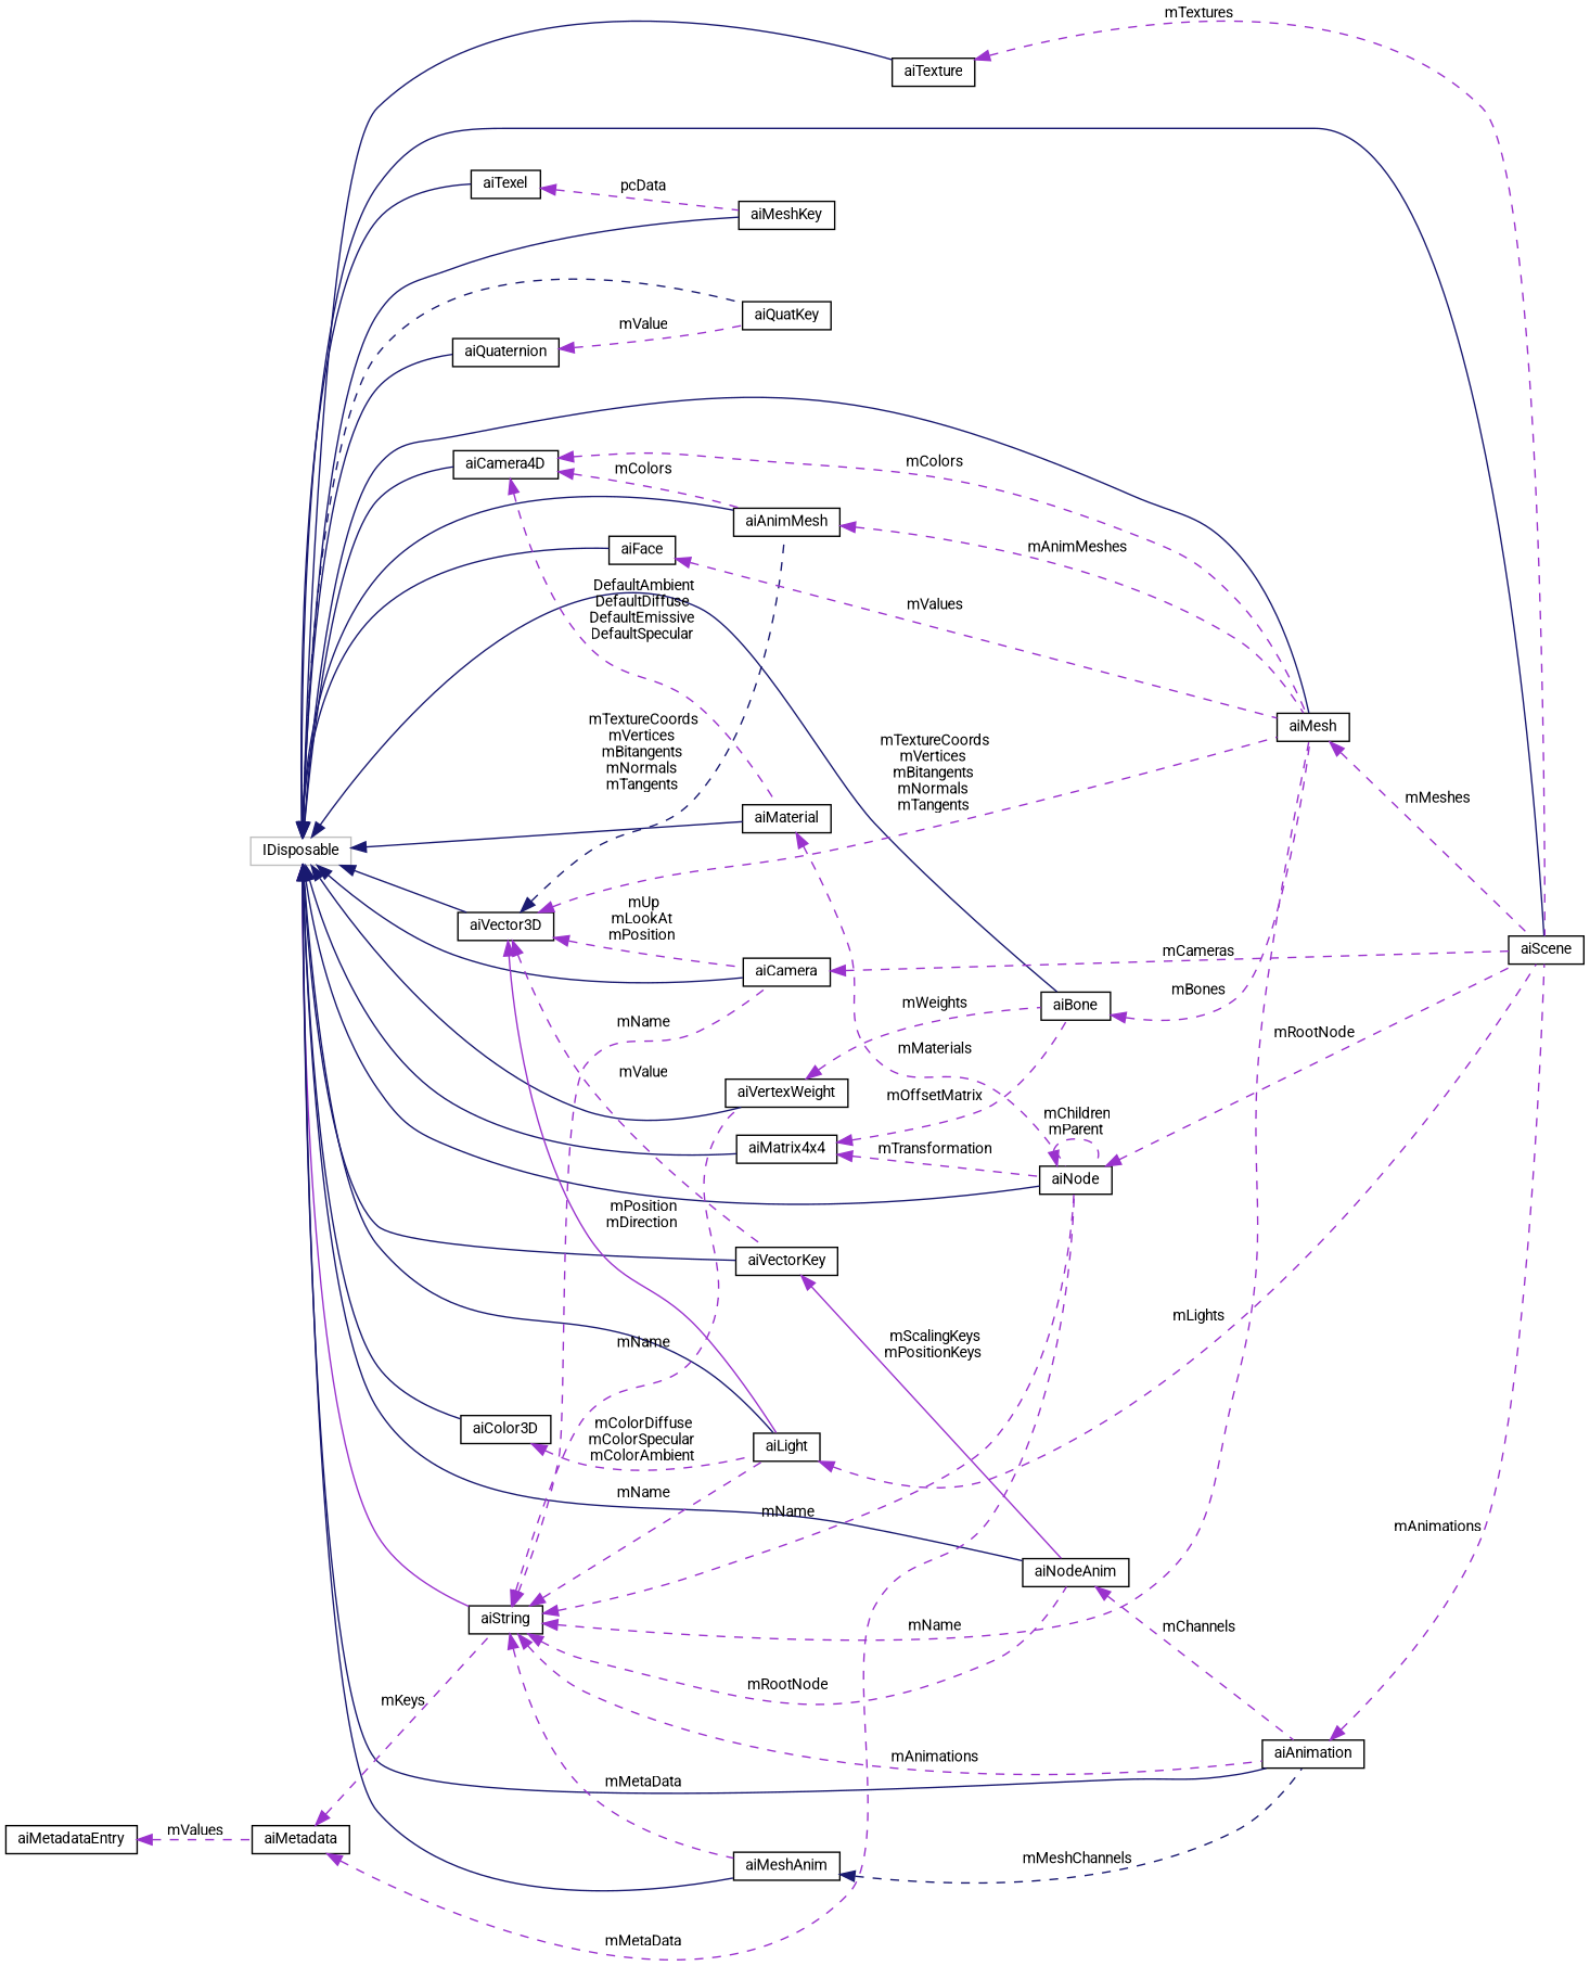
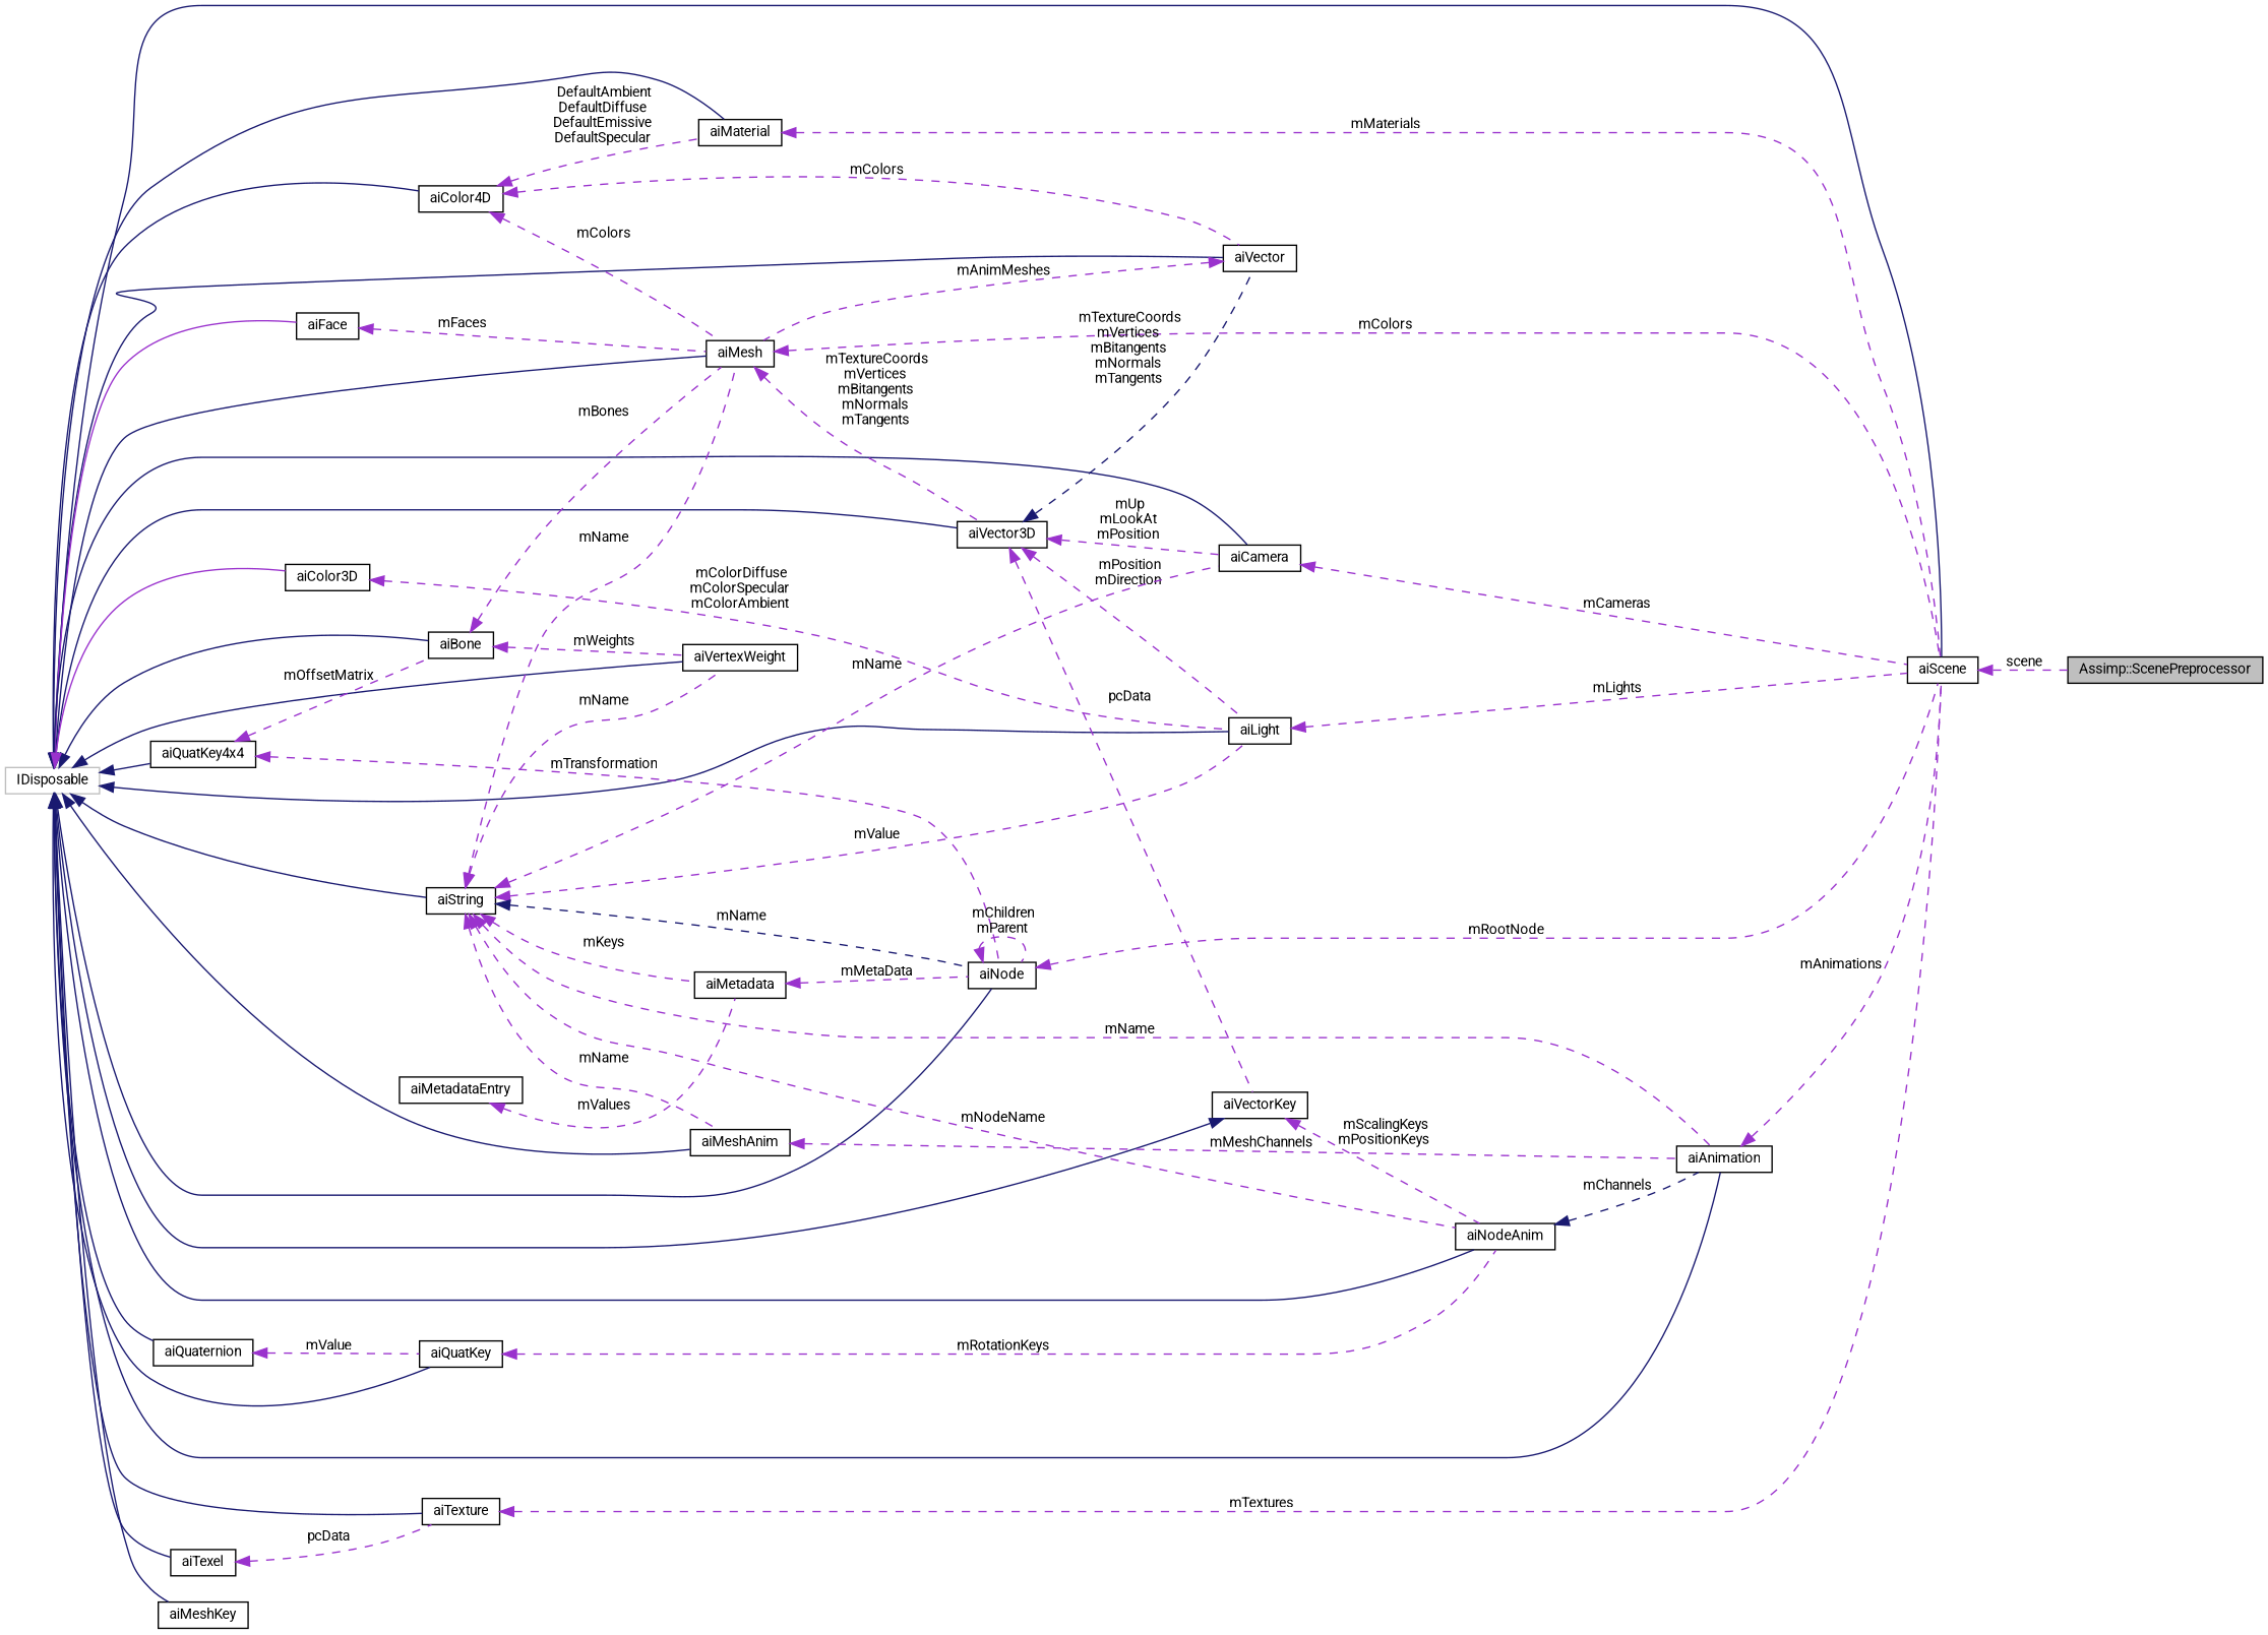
  digraph {
    fontname=Roboto
    rankdir=LR
    node [color=black fillcolor=white fontname=Roboto fontsize=10 shape=record style=filled]
    edge [color=darkorchid3 dir=back fontname=Roboto fontsize=10 labelfontname=Helvetica labelfontsize=10 style=dashed]
+   n1 [fillcolor=grey75 fontcolor=black height=0.2 label="Assimp::ScenePreprocessor" width=0.4]
    n2 [height=0.2 label=aiScene width=0.4]
    n3 [color=grey75 height=0.2 label=IDisposable width=0.4]
    n4 [height=0.2 label=aiMaterial width=0.4]
-   n5 [height=0.2 label=aiCamera4D width=0.4]
+   n5 [height=0.2 label=aiColor4D width=0.4]
    n6 [height=0.2 label=aiMesh width=0.4]
-   n7 [height=0.2 label=aiAnimMesh width=0.4]
+   n7 [height=0.2 label=aiVector width=0.4]
    n8 [height=0.2 label=aiVector3D width=0.4]
    n9 [height=0.2 label=aiFace width=0.4]
    n10 [height=0.2 label=aiString width=0.4]
    n11 [height=0.2 label=aiBone width=0.4]
    n12 [height=0.2 label=aiVertexWeight width=0.4]
-   n13 [height=0.2 label=aiMatrix4x4 width=0.4]
+   n13 [height=0.2 label=aiQuatKey4x4 width=0.4]
    n14 [height=0.2 label=aiCamera width=0.4]
    n15 [height=0.2 label=aiLight width=0.4]
    n16 [height=0.2 label=aiColor3D width=0.4]
    n17 [height=0.2 label=aiAnimation width=0.4]
    n18 [height=0.2 label=aiNodeAnim width=0.4]
    n19 [height=0.2 label=aiQuatKey width=0.4]
    n20 [height=0.2 label=aiQuaternion width=0.4]
    n21 [height=0.2 label=aiVectorKey width=0.4]
    n22 [height=0.2 label=aiMeshAnim width=0.4]
    n23 [height=0.2 label=aiMeshKey width=0.4]
    n24 [height=0.2 label=aiNode width=0.4]
    n25 [height=0.2 label=aiTexture width=0.4]
    n26 [height=0.2 label=aiTexel width=0.4]
    n27 [height=0.2 label=aiMetadata width=0.4]
    n28 [height=0.2 label=aiMetadataEntry width=0.4]
+   n2 -> n1 [label=" scene"]
    n3 -> n2 [color=midnightblue style=solid]
    n3 -> n4 [color=midnightblue style=solid]
    n3 -> n5 [color=midnightblue style=solid]
    n3 -> n6 [color=midnightblue style=solid]
    n3 -> n7 [color=midnightblue style=solid]
    n3 -> n8 [color=midnightblue style=solid]
-   n3 -> n9 [color=midnightblue style=solid]
-   n3 -> n10 [style=solid]
+   n3 -> n9 [style=solid]
+   n3 -> n10 [color=midnightblue style=solid]
    n3 -> n11 [color=midnightblue style=solid]
    n3 -> n12 [color=midnightblue style=solid]
    n3 -> n13 [color=midnightblue style=solid]
    n3 -> n14 [color=midnightblue style=solid]
    n3 -> n15 [color=midnightblue style=solid]
-   n3 -> n16 [color=midnightblue style=solid]
+   n3 -> n16 [style=solid]
    n3 -> n17 [color=midnightblue style=solid]
    n3 -> n18 [color=midnightblue style=solid]
-   n3 -> n19 [color=midnightblue]
+   n3 -> n19 [color=midnightblue style=solid]
    n3 -> n20 [color=midnightblue style=solid]
-   n3 -> n21 [color=midnightblue style=solid]
+   n21 -> n3 [color=midnightblue style=solid]
    n3 -> n22 [color=midnightblue style=solid]
    n3 -> n23 [color=midnightblue style=solid]
    n3 -> n24 [color=midnightblue style=solid]
    n3 -> n25 [color=midnightblue style=solid]
    n3 -> n26 [color=midnightblue style=solid]
-   n4 -> n24 [label=" mMaterials"]
+   n4 -> n2 [label=" mMaterials"]
    n5 -> n4 [label=" DefaultAmbient\nDefaultDiffuse\nDefaultEmissive\nDefaultSpecular"]
    n5 -> n6 [label=" mColors"]
    n5 -> n7 [label=" mColors"]
-   n6 -> n2 [label=" mMeshes"]
+   n6 -> n2 [label=" mColors"]
    n7 -> n6 [label=" mAnimMeshes"]
-   n8 -> n6 [label=" mTextureCoords\nmVertices\nmBitangents\nmNormals\nmTangents"]
+   n6 -> n8 [label=" mTextureCoords\nmVertices\nmBitangents\nmNormals\nmTangents"]
    n8 -> n7 [color=midnightblue label=" mTextureCoords\nmVertices\nmBitangents\nmNormals\nmTangents"]
    n8 -> n14 [label=" mUp\nmLookAt\nmPosition"]
-   n8 -> n15 [label=" mPosition\nmDirection" style=solid]
-   n8 -> n21 [label=" mValue"]
-   n9 -> n6 [label=" mValues"]
+   n8 -> n15 [label=" mPosition\nmDirection"]
+   n8 -> n21 [label=" pcData"]
+   n9 -> n6 [label=" mFaces"]
    n10 -> n6 [label=" mName"]
    n10 -> n12 [label=" mName"]
    n10 -> n14 [label=" mName"]
-   n10 -> n15 [label=" mName"]
-   n10 -> n17 [label=" mAnimations"]
-   n10 -> n18 [label=" mRootNode"]
-   n10 -> n22 [label=" mMetaData"]
-   n10 -> n24 [label=" mName"]
-   n27 -> n10 [label=" mKeys"]
+   n10 -> n15 [label=" mValue"]
+   n10 -> n17 [label=" mName"]
+   n10 -> n18 [label=" mNodeName"]
+   n10 -> n22 [label=" mName"]
+   n10 -> n24 [color=midnightblue label=" mName"]
+   n10 -> n27 [label=" mKeys"]
    n11 -> n6 [label=" mBones"]
-   n12 -> n11 [label=" mWeights"]
+   n11 -> n12 [label=" mWeights"]
    n13 -> n11 [label=" mOffsetMatrix"]
    n13 -> n24 [label=" mTransformation"]
    n14 -> n2 [label=" mCameras"]
    n15 -> n2 [label=" mLights"]
    n16 -> n15 [label=" mColorDiffuse\nmColorSpecular\nmColorAmbient"]
    n17 -> n2 [label=" mAnimations"]
-   n18 -> n17 [label=" mChannels"]
+   n18 -> n17 [color=midnightblue label=" mChannels"]
+   n19 -> n18 [label=" mRotationKeys"]
    n20 -> n19 [label=" mValue"]
-   n21 -> n18 [label=" mScalingKeys\nmPositionKeys" style=solid]
-   n22 -> n17 [color=midnightblue label=" mMeshChannels"]
+   n21 -> n18 [label=" mScalingKeys\nmPositionKeys"]
+   n22 -> n17 [label=" mMeshChannels"]
    n24 -> n2 [label=" mRootNode"]
    n24 -> n24 [label=" mChildren\nmParent"]
    n25 -> n2 [label=" mTextures"]
-   n26 -> n23 [label=" pcData"]
+   n26 -> n25 [label=" pcData"]
    n27 -> n24 [label=" mMetaData"]
    n28 -> n27 [label=" mValues"]
  }
